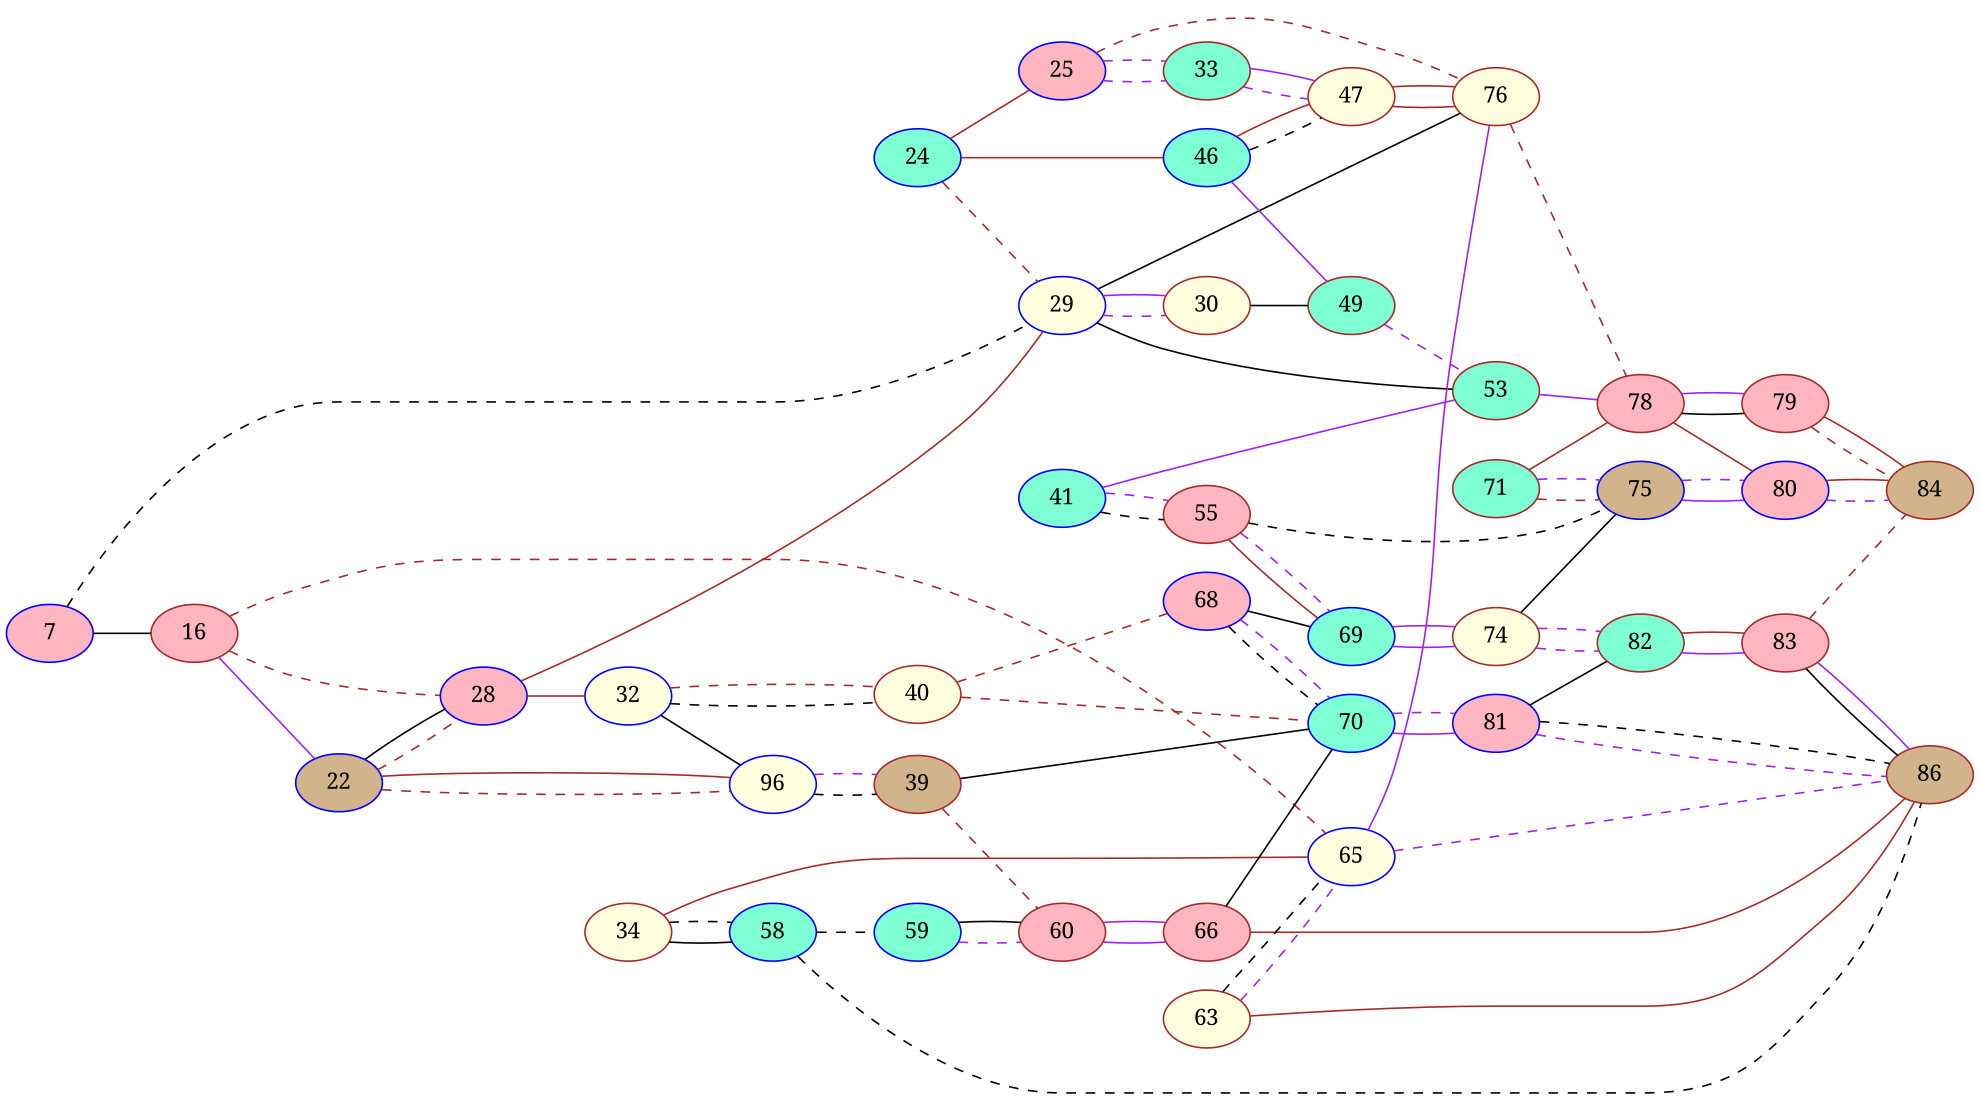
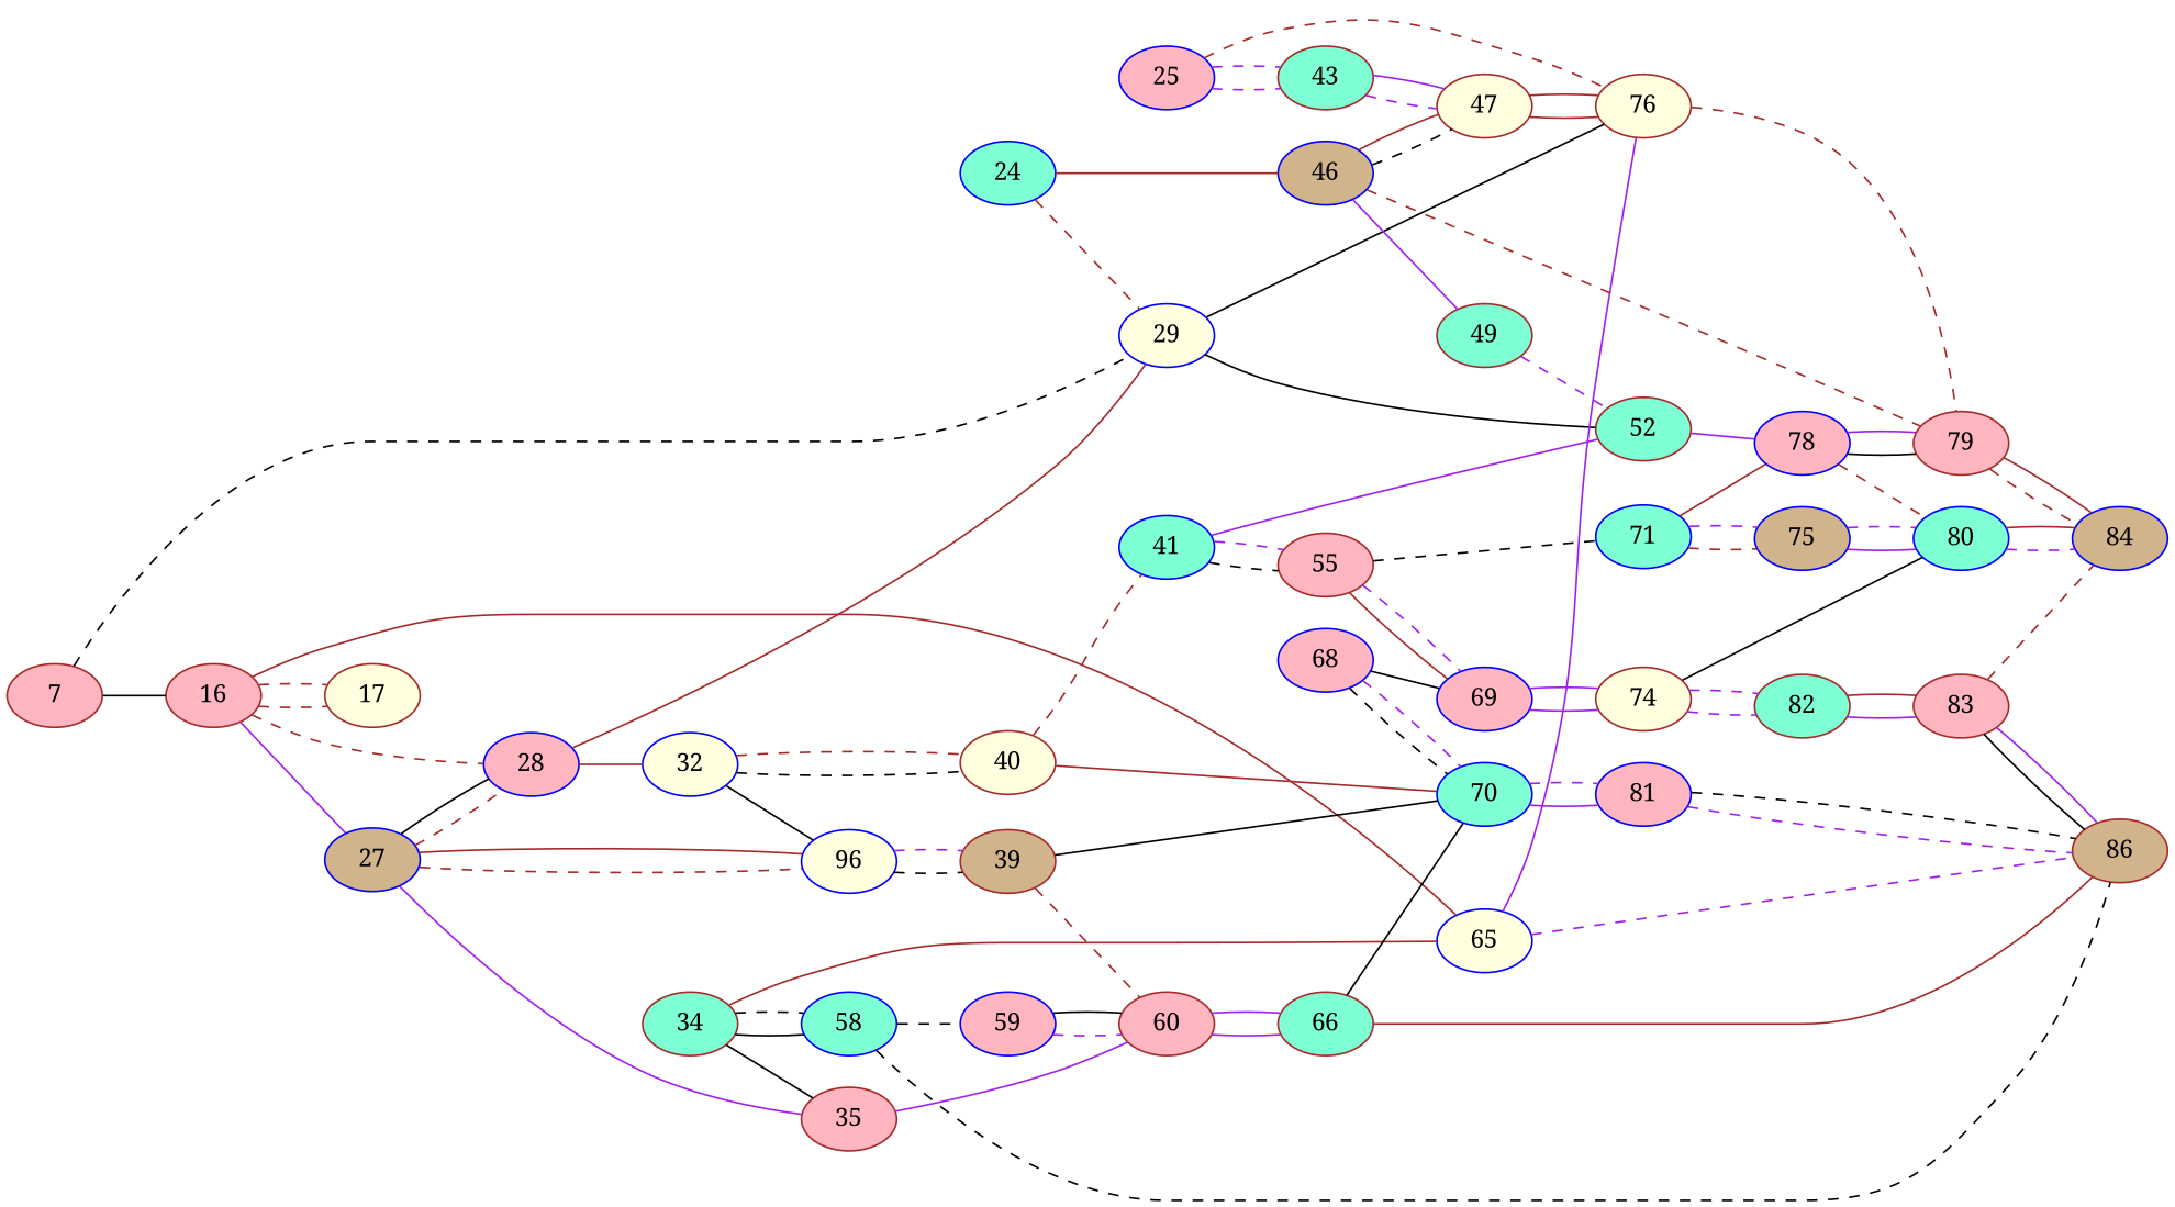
  graph {
    fontname="Noto Serif"
    rankdir=LR
    node [color=blue fillcolor=lightpink fontname="Noto Serif" style=filled]
    edge [color=purple fontname="Noto Serif" style=solid]
-   7 [super="+1"]
+   7 [color=brown super="+1"]
    16 [color=brown super="+12+2+13"]
    29 [fillcolor=lightyellow super="+23"]
-   27 [fillcolor=tan super="+26" label=22]
+   17 [color=brown fillcolor=lightyellow super="+15+14"]
+   27 [fillcolor=tan super="+26"]
    28 [super="+19"]
    65 [fillcolor=lightyellow super="+4+33"]
    76 [color=brown fillcolor=lightyellow super="+5"]
-   30 [color=brown fillcolor=lightyellow]
-   52 [color=brown fillcolor=aquamarine super="+42" label=53]
+   52 [color=brown fillcolor=aquamarine super="+42"]
+   35 [color=brown]
    n12 [fillcolor=lightyellow label=96]
    32 [fillcolor=lightyellow super="+31"]
    86 [color=brown fillcolor=tan super="+85+64"]
    24 [fillcolor=aquamarine]
    25 [super="+22"]
-   46 [fillcolor=aquamarine super="+45+44"]
-   43 [color=brown fillcolor=aquamarine label=33]
+   46 [fillcolor=tan super="+45+44"]
+   43 [color=brown fillcolor=aquamarine]
    49 [color=brown fillcolor=aquamarine super="+48"]
    47 [color=brown fillcolor=lightyellow]
    79 [color=brown super="+77+62+54"]
    60 [color=brown super="+38+37"]
    39 [color=brown fillcolor=tan]
    40 [color=brown fillcolor=lightyellow]
-   78 [color=brown super="+72+61"]
+   78 [super="+72+61"]
    70 [fillcolor=aquamarine super="+67+50+51"]
    41 [fillcolor=aquamarine]
-   34 [color=brown fillcolor=lightyellow]
+   34 [color=brown fillcolor=aquamarine]
    58 [fillcolor=aquamarine]
-   59 [fillcolor=aquamarine]
-   66 [color=brown]
+   59
+   66 [color=brown fillcolor=aquamarine]
    81
    55 [color=brown]
-   69 [fillcolor=aquamarine]
-   71 [color=brown fillcolor=aquamarine super="+56"]
-   84 [color=brown fillcolor=tan]
-   80
+   69
+   71 [fillcolor=aquamarine super="+56"]
+   84 [fillcolor=tan]
+   80 [fillcolor=aquamarine]
    74 [color=brown fillcolor=lightyellow]
    75 [fillcolor=tan]
-   63 [color=brown fillcolor=lightyellow]
    68
    82 [color=brown fillcolor=aquamarine]
    83 [color=brown]
    7 -- 16 [color=black weight=2]
    7 -- 29 [color=black style=dashed]
+   16 -- 17 [color=brown style=dashed weight=2]
+   16 -- 17 [color=brown style=dashed]
    16 -- 27
    16 -- 28 [color=brown style=dashed]
-   16 -- 65 [color=brown style=dashed]
+   16 -- 65 [color=brown]
    29 -- 76 [color=black]
-   29 -- 30 [style=dashed weight=2]
-   29 -- 30
    29 -- 52 [color=black]
    27 -- 28 [color=brown style=dashed]
    27 -- 28 [color=black]
+   27 -- 35
    27 -- n12 [color=brown style=dashed]
    27 -- n12 [color=brown]
    28 -- 29 [color=brown]
    28 -- 32 [color=brown weight=2]
    65 -- 76 [weight=2]
    65 -- 86 [style=dashed]
-   76 -- 78 [color=brown style=dashed]
-   30 -- 49 [color=black]
+   76 -- 79 [color=brown style=dashed]
    52 -- 78
+   35 -- 60
    n12 -- 39 [color=black style=dashed]
    n12 -- 39 [style=dashed]
    32 -- n12 [color=black]
    32 -- 40 [color=black style=dashed]
    32 -- 40 [color=brown style=dashed]
    24 -- 29 [color=brown style=dashed]
-   24 -- 25 [color=brown]
    24 -- 46 [color=brown]
    25 -- 76 [color=brown style=dashed]
    25 -- 43 [style=dashed weight=2]
    25 -- 43 [style=dashed]
    46 -- 49 [weight=2]
    46 -- 47 [color=black style=dashed]
    46 -- 47 [color=brown]
+   46 -- 79 [color=brown style=dashed]
    43 -- 47 [style=dashed]
    43 -- 47
    49 -- 52 [style=dashed]
    47 -- 76 [color=brown]
    47 -- 76 [color=brown]
    79 -- 84 [color=brown style=dashed]
    79 -- 84 [color=brown]
    60 -- 66
    60 -- 66
    39 -- 60 [color=brown style=dashed]
    39 -- 70 [color=black]
-   40 -- 70 [color=brown style=dashed]
-   40 -- 68 [color=brown style=dashed]
+   40 -- 70 [color=brown]
+   40 -- 41 [color=brown style=dashed]
    78 -- 79 [color=black weight=3]
    78 -- 79
-   78 -- 80 [color=brown]
+   78 -- 80 [color=brown style=dashed]
    70 -- 81
    70 -- 81 [style=dashed]
    41 -- 52
    41 -- 55 [color=black style=dashed]
    41 -- 55 [style=dashed]
    34 -- 65 [color=brown]
+   34 -- 35 [color=black]
    34 -- 58 [color=black]
    34 -- 58 [color=black style=dashed]
    58 -- 86 [color=black style=dashed]
    58 -- 59 [color=black style=dashed]
    59 -- 60 [style=dashed weight=2]
    59 -- 60 [color=black]
    66 -- 86 [color=brown]
    66 -- 70 [color=black]
    81 -- 86 [style=dashed]
    81 -- 86 [color=black style=dashed]
-   81 -- 82 [color=black]
    55 -- 69 [color=brown]
    55 -- 69 [style=dashed]
-   55 -- 75 [color=black style=dashed]
+   55 -- 71 [color=black style=dashed]
    69 -- 74
    69 -- 74
    71 -- 78 [color=brown weight=2]
    71 -- 75 [color=brown style=dashed]
    71 -- 75 [style=dashed]
    80 -- 84 [style=dashed]
    80 -- 84 [color=brown]
-   74 -- 75 [color=black]
+   74 -- 80 [color=black]
    74 -- 82 [style=dashed]
    74 -- 82 [style=dashed]
    75 -- 80
    75 -- 80 [style=dashed]
-   63 -- 65 [style=dashed weight=2]
-   63 -- 65 [color=black style=dashed]
-   63 -- 86 [color=brown]
    68 -- 70 [color=black style=dashed weight=2]
    68 -- 70 [style=dashed]
    68 -- 69 [color=black]
    82 -- 83
    82 -- 83 [color=brown]
    83 -- 86 [color=black]
    83 -- 86
    83 -- 84 [color=brown style=dashed]
  }
